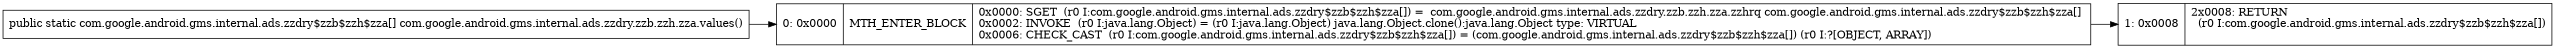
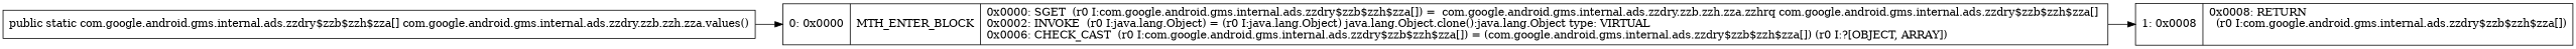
  digraph {
    rankdir=LR
    node [shape=record]
    n1 [label="{0\:\ 0x0000|MTH_ENTER_BLOCK\l|0x0000: SGET  (r0 I:com.google.android.gms.internal.ads.zzdry$zzb$zzh$zza[]) =  com.google.android.gms.internal.ads.zzdry.zzb.zzh.zza.zzhrq com.google.android.gms.internal.ads.zzdry$zzb$zzh$zza[] \l0x0002: INVOKE  (r0 I:java.lang.Object) = (r0 I:java.lang.Object) java.lang.Object.clone():java.lang.Object type: VIRTUAL \l0x0006: CHECK_CAST  (r0 I:com.google.android.gms.internal.ads.zzdry$zzb$zzh$zza[]) = (com.google.android.gms.internal.ads.zzdry$zzb$zzh$zza[]) (r0 I:?[OBJECT, ARRAY]) \l}"]
-   n2 [label="{1\:\ 0x0008|2x0008: RETURN  \l  (r0 I:com.google.android.gms.internal.ads.zzdry$zzb$zzh$zza[])\l \l}"]
+   n2 [label="{1\:\ 0x0008|0x0008: RETURN  \l  (r0 I:com.google.android.gms.internal.ads.zzdry$zzb$zzh$zza[])\l \l}"]
    n3 [label="{public static com.google.android.gms.internal.ads.zzdry$zzb$zzh$zza[] com.google.android.gms.internal.ads.zzdry.zzb.zzh.zza.values() }"]
    n1 -> n2
    n3 -> n1
  }
